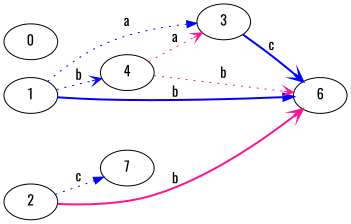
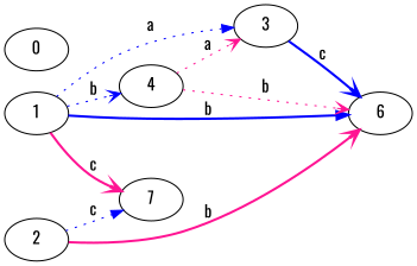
  strict digraph {
    fontname=Oswald
    rankdir=LR
    node [fontname=Oswald]
    edge [arrowhead=vee color=blue fontname=Oswald style=dotted]
    1
    3
    4
    6
    7
    2
    0
    1 -> 3 [arrowhead=normal label=a]
    1 -> 4 [label=b]
    1 -> 6 [arrowhead=normal label=b style=bold]
+   1 -> 7 [color=deeppink label=c style=bold]
    3 -> 6 [label=c style=bold]
    4 -> 3 [color=deeppink label=a]
    4 -> 6 [color=deeppink label=b]
    2 -> 6 [color=deeppink label=b style=bold]
    2 -> 7 [arrowhead=normal label=c]
  }
